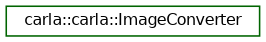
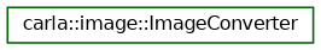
  digraph {
    rankdir=LR
-   n1 [color=darkgreen fillcolor=white fontname=Helvetica fontsize=10 height=0.2 label="carla::carla::ImageConverter" shape=box style=filled width=0.4]
+   n1 [color=darkgreen fillcolor=white fontname=Helvetica fontsize=10 height=0.2 label="carla::image::ImageConverter" shape=box style=filled width=0.4]
  }
